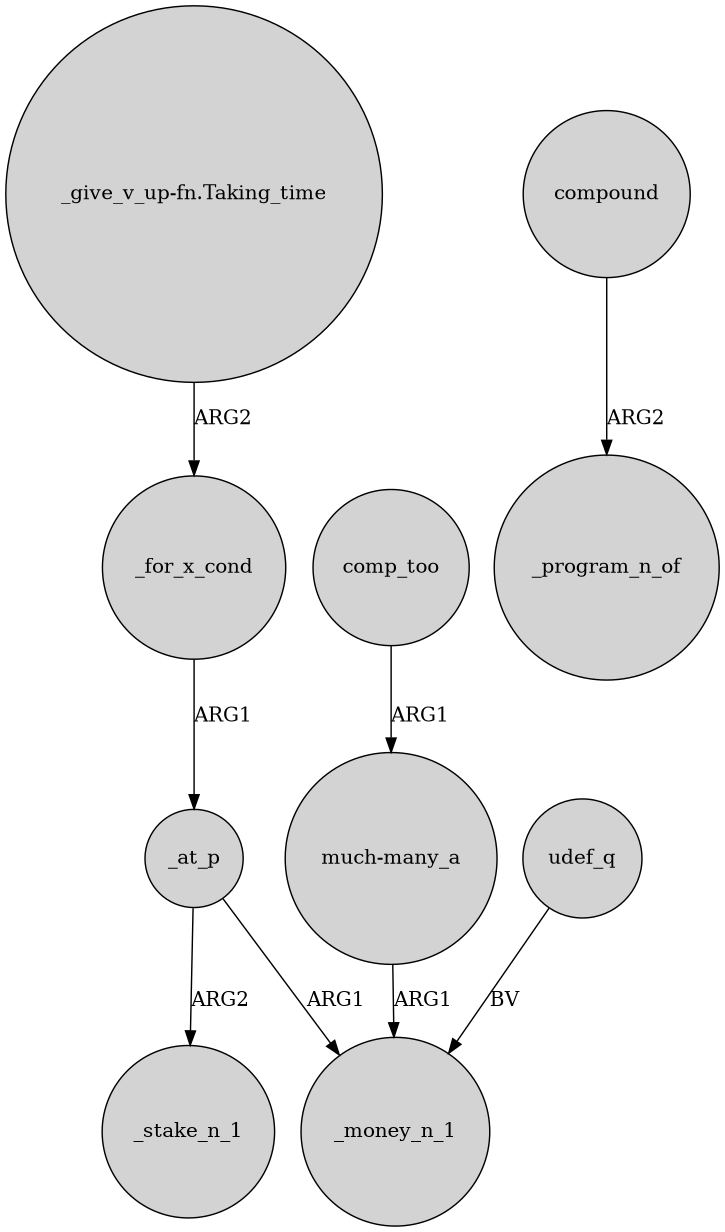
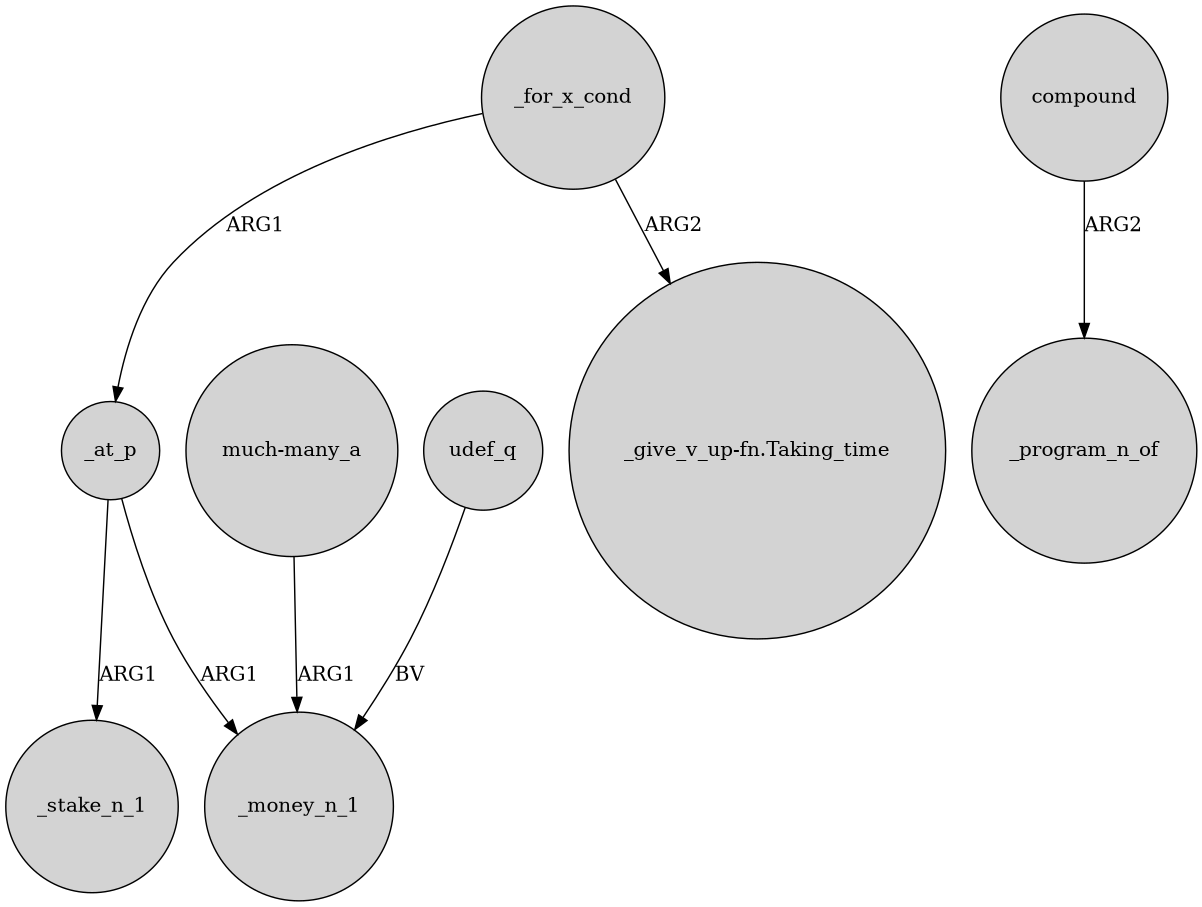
  digraph {
    node [shape=circle style=filled]
    udef_q
    _money_n_1
    _for_x_cond
    _at_p
    "_give_v_up-fn.Taking_time"
    _stake_n_1
-   comp_too
    "much-many_a"
    compound
    _program_n_of
    udef_q -> _money_n_1 [label=BV]
    _for_x_cond -> _at_p [label=ARG1]
-   "_give_v_up-fn.Taking_time" -> _for_x_cond [label=ARG2]
+   _for_x_cond -> "_give_v_up-fn.Taking_time" [label=ARG2]
    _at_p -> _money_n_1 [label=ARG1]
-   _at_p -> _stake_n_1 [label=ARG2]
-   comp_too -> "much-many_a" [label=ARG1]
+   _at_p -> _stake_n_1 [label=ARG1]
    "much-many_a" -> _money_n_1 [label=ARG1]
    compound -> _program_n_of [label=ARG2]
  }
